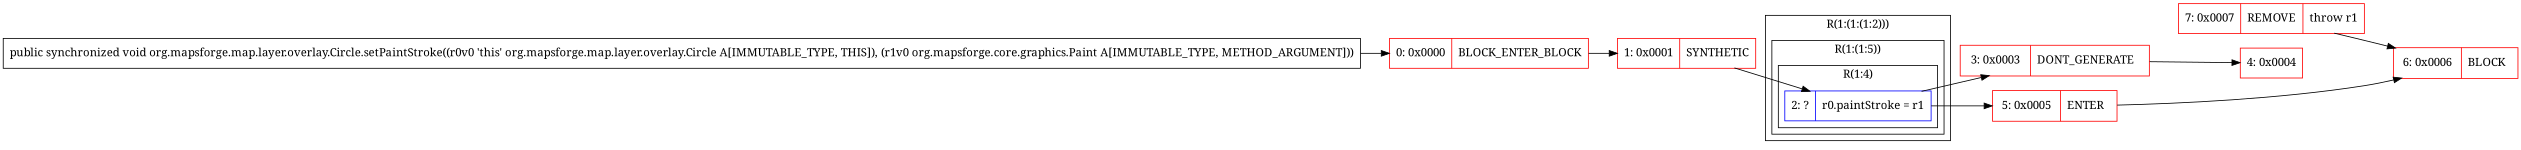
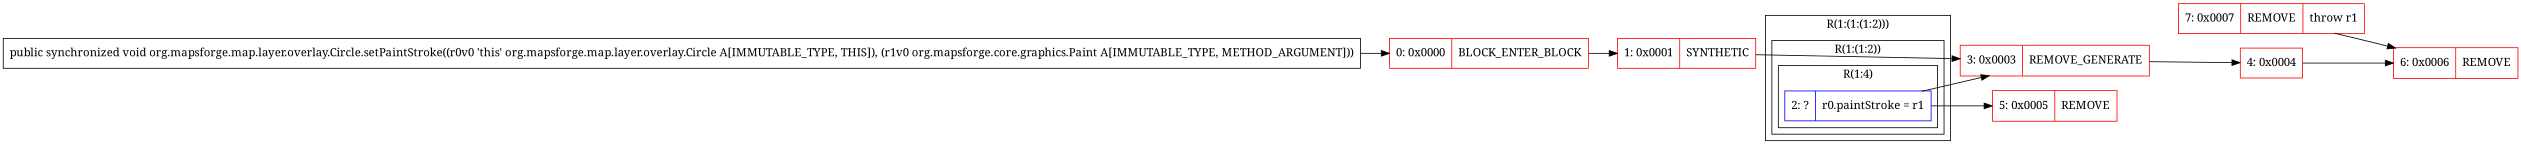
  digraph {
    fontname="Noto Serif"
    rankdir=LR
    node [color=red fontname="Noto Serif" shape=record]
    edge [fontname="Noto Serif"]
    n1 [color=blue label="{2\:\ ?|r0.paintStroke = r1\l}"]
-   n2 [label="{3\:\ 0x0003|DONT_GENERATE\l}"]
-   n3 [label="{5\:\ 0x0005|ENTER\l}"]
+   n2 [label="{3\:\ 0x0003|REMOVE_GENERATE\l}"]
+   n3 [label="{5\:\ 0x0005|REMOVE\l}"]
    n4 [label="{4\:\ 0x0004}"]
-   n5 [label="{6\:\ 0x0006|BLOCK\l}"]
+   n5 [label="{6\:\ 0x0006|REMOVE\l}"]
    n6 [label="{0\:\ 0x0000|BLOCK_ENTER_BLOCK\l}"]
    n7 [label="{1\:\ 0x0001|SYNTHETIC\l}"]
    n8 [label="{7\:\ 0x0007|REMOVE\l|throw r1\l}"]
    n9 [label="{public synchronized void org.mapsforge.map.layer.overlay.Circle.setPaintStroke((r0v0 'this' org.mapsforge.map.layer.overlay.Circle A[IMMUTABLE_TYPE, THIS]), (r1v0 org.mapsforge.core.graphics.Paint A[IMMUTABLE_TYPE, METHOD_ARGUMENT])) }" color=""]
    subgraph cluster_1 {
      label="R(1:(1:(1:2)))"
      subgraph cluster_2 {
-       label="R(1:(1:5))"
+       label="R(1:(1:2))"
        subgraph cluster_3 {
          label="R(1:4)"
          n1
        }
      }
    }
    n1 -> n2
    n1 -> n3
    n2 -> n4
-   n3 -> n5
+   n4 -> n5
    n6 -> n7
-   n7 -> n1
+   n7 -> n2
    n8 -> n5
    n9 -> n6
  }
